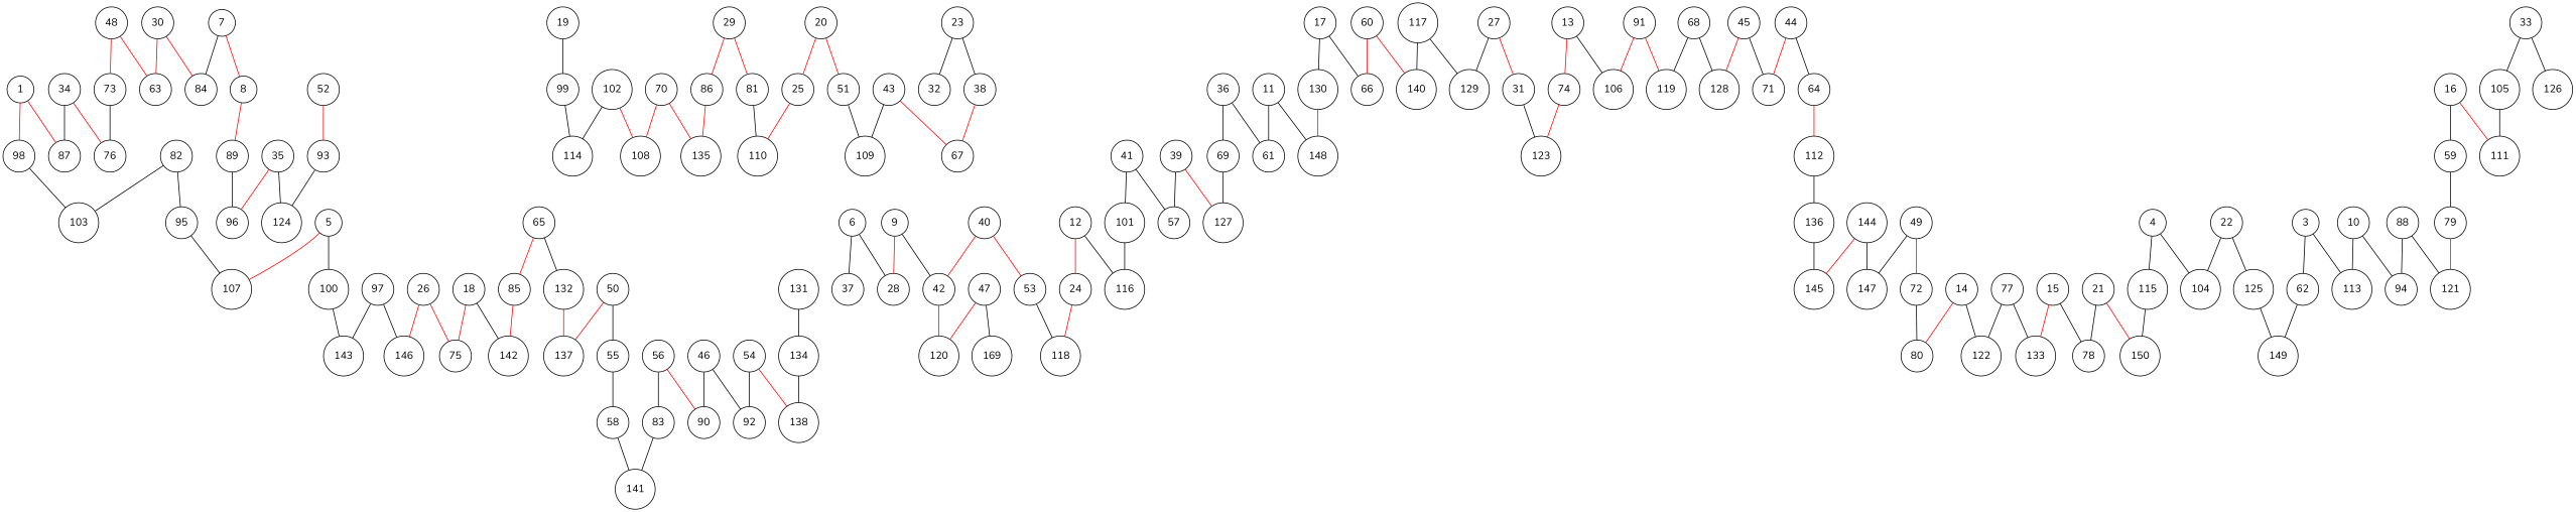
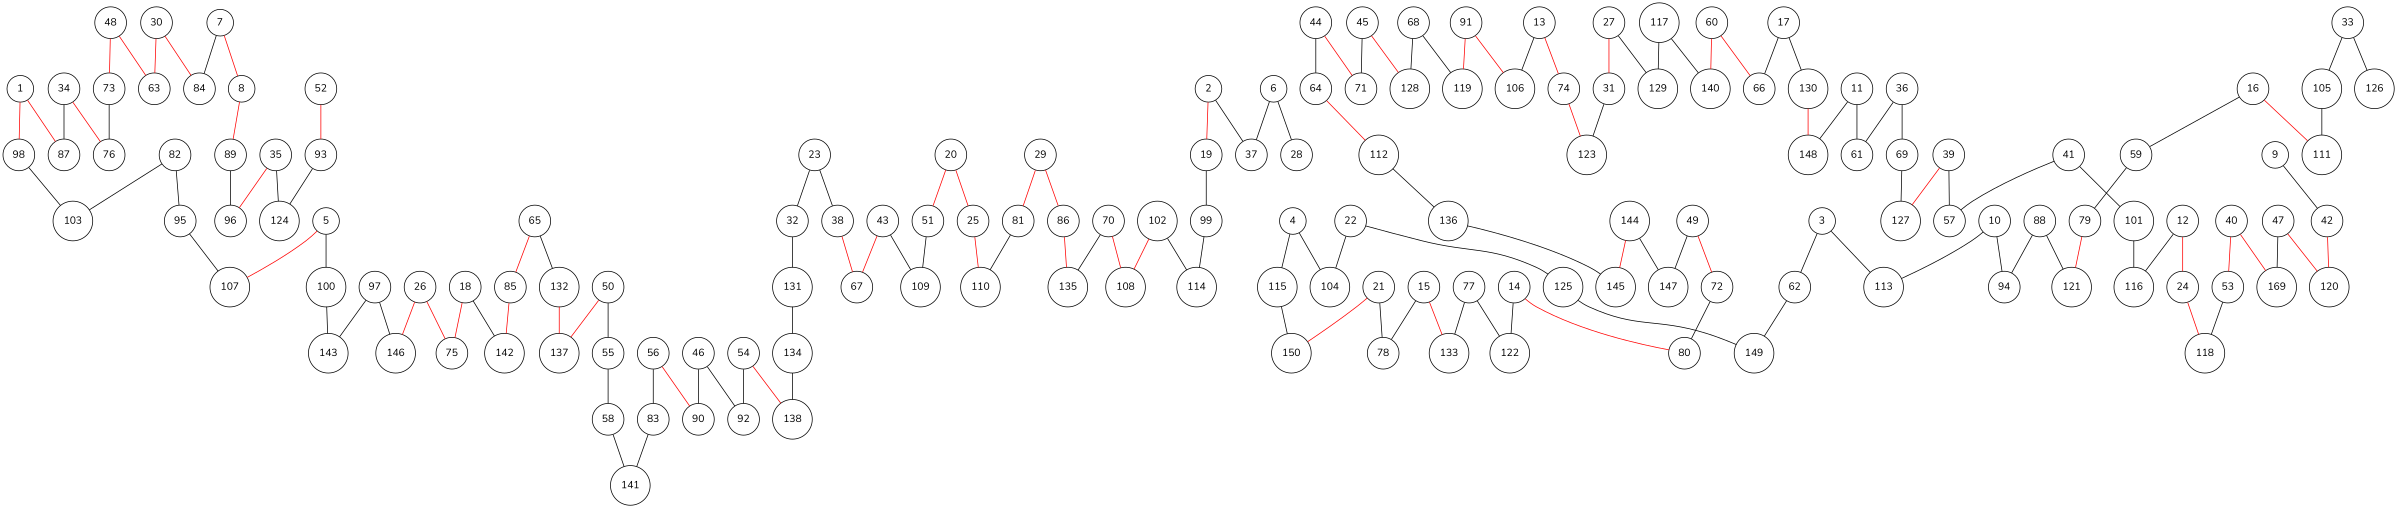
  graph {
    fontname=Nunito
    node [fillcolor=white fontname=Nunito shape=circle]
    edge [color=black fontname=Nunito]
    1
    87
    98
    103
+   2
    19
    37
    99
    3
    62
    113
    149
    4
    104
    115
    150
    5
    100
    107
    143
    6
    28
    7
    8
    84
    89
    96
    9
    42
    120
    10
    94
    11
    61
    148
    12
    24
    116
    118
    13
    74
    106
    123
    14
    80
    122
    15
    78
    133
    16
    59
    111
    79
    17
    66
    130
    18
    75
    142
    114
    20
    25
    51
    110
    109
    21
    22
    125
    23
    32
    38
    131
    67
    26
    146
    27
    31
    129
    29
    81
    86
    135
    30
    63
    134
    33
    105
    126
    34
    76
    35
    124
    36
    69
    127
    39
    57
    40
    53
    n100 [label=169]
    41
    101
    43
    44
    64
    71
    112
    45
    128
    46
    90
    92
    47
    48
    73
    49
    72
    147
    50
    55
    137
    58
    52
    93
    54
    138
    141
    56
    83
    121
    60
    140
    136
    65
    85
    132
    68
    119
    70
    108
    77
    82
    95
    88
    91
    97
    102
    145
    117
    144
    1 -- 87 [color=red]
    1 -- 98 [color=red]
    98 -- 103
+   2 -- 19 [color=red]
+   2 -- 37
    19 -- 99
    99 -- 114
    3 -- 62
    3 -- 113
    62 -- 149
    4 -- 104
    4 -- 115
    115 -- 150
    5 -- 100
    5 -- 107 [color=red]
    100 -- 143
    6 -- 37
    6 -- 28
    7 -- 8 [color=red]
    7 -- 84
    8 -- 89 [color=red]
    89 -- 96
-   9 -- 28 [color=red]
    9 -- 42
    42 -- 120 [color=red]
    10 -- 113
    10 -- 94
    11 -- 61
    11 -- 148
    12 -- 24 [color=red]
    12 -- 116
    24 -- 118 [color=red]
    13 -- 74 [color=red]
    13 -- 106
    74 -- 123 [color=red]
    14 -- 80 [color=red]
    14 -- 122
    15 -- 78
    15 -- 133 [color=red]
    16 -- 59
    16 -- 111 [color=red]
    59 -- 79
    79 -- 121 [color=red]
    17 -- 66
    17 -- 130
    130 -- 148 [color=red]
    18 -- 75 [color=red]
    18 -- 142
    20 -- 25 [color=red]
    20 -- 51 [color=red]
    25 -- 110 [color=red]
    51 -- 109
    21 -- 150 [color=red]
    21 -- 78
    22 -- 104
    22 -- 125
    125 -- 149
    23 -- 32
    23 -- 38
+   32 -- 131
    38 -- 67 [color=red]
    131 -- 134
    26 -- 75 [color=red]
    26 -- 146 [color=red]
    27 -- 31 [color=red]
    27 -- 129
    31 -- 123
    29 -- 81 [color=red]
    29 -- 86 [color=red]
    81 -- 110
    86 -- 135 [color=red]
    30 -- 84 [color=red]
    30 -- 63 [color=red]
    134 -- 138
    33 -- 105
    33 -- 126
    105 -- 111
    34 -- 87
    34 -- 76 [color=red]
    35 -- 96 [color=red]
    35 -- 124
    36 -- 61
    36 -- 69
    69 -- 127
    39 -- 127 [color=red]
    39 -- 57
    40 -- 53 [color=red]
-   40 -- 42 [color=red]
+   40 -- n100 [color=red]
    53 -- 118
    41 -- 57
    41 -- 101
    101 -- 116
    43 -- 109
    43 -- 67 [color=red]
    44 -- 64
    44 -- 71 [color=red]
    64 -- 112 [color=red]
    112 -- 136
    45 -- 71
    45 -- 128 [color=red]
    46 -- 90
    46 -- 92
    47 -- 120 [color=red]
    47 -- n100
    48 -- 63 [color=red]
    48 -- 73 [color=red]
    73 -- 76
    49 -- 72 [color=red]
    49 -- 147
    72 -- 80
    50 -- 55
    50 -- 137 [color=red]
    55 -- 58
    58 -- 141
    52 -- 93 [color=red]
    93 -- 124
    54 -- 92
    54 -- 138 [color=red]
    56 -- 90 [color=red]
    56 -- 83
    83 -- 141
    60 -- 66 [color=red]
    60 -- 140 [color=red]
    136 -- 145
    65 -- 85 [color=red]
    65 -- 132
    85 -- 142 [color=red]
    132 -- 137 [color=red]
    68 -- 128
    68 -- 119
-   70 -- 135 [color=red]
+   70 -- 135
    70 -- 108 [color=red]
    77 -- 122
    77 -- 133
    82 -- 103
    82 -- 95
    95 -- 107
    88 -- 94
    88 -- 121
    91 -- 106 [color=red]
    91 -- 119 [color=red]
    97 -- 143
    97 -- 146
    102 -- 114
    102 -- 108 [color=red]
    117 -- 129
    117 -- 140
    144 -- 147
    144 -- 145 [color=red]
  }
